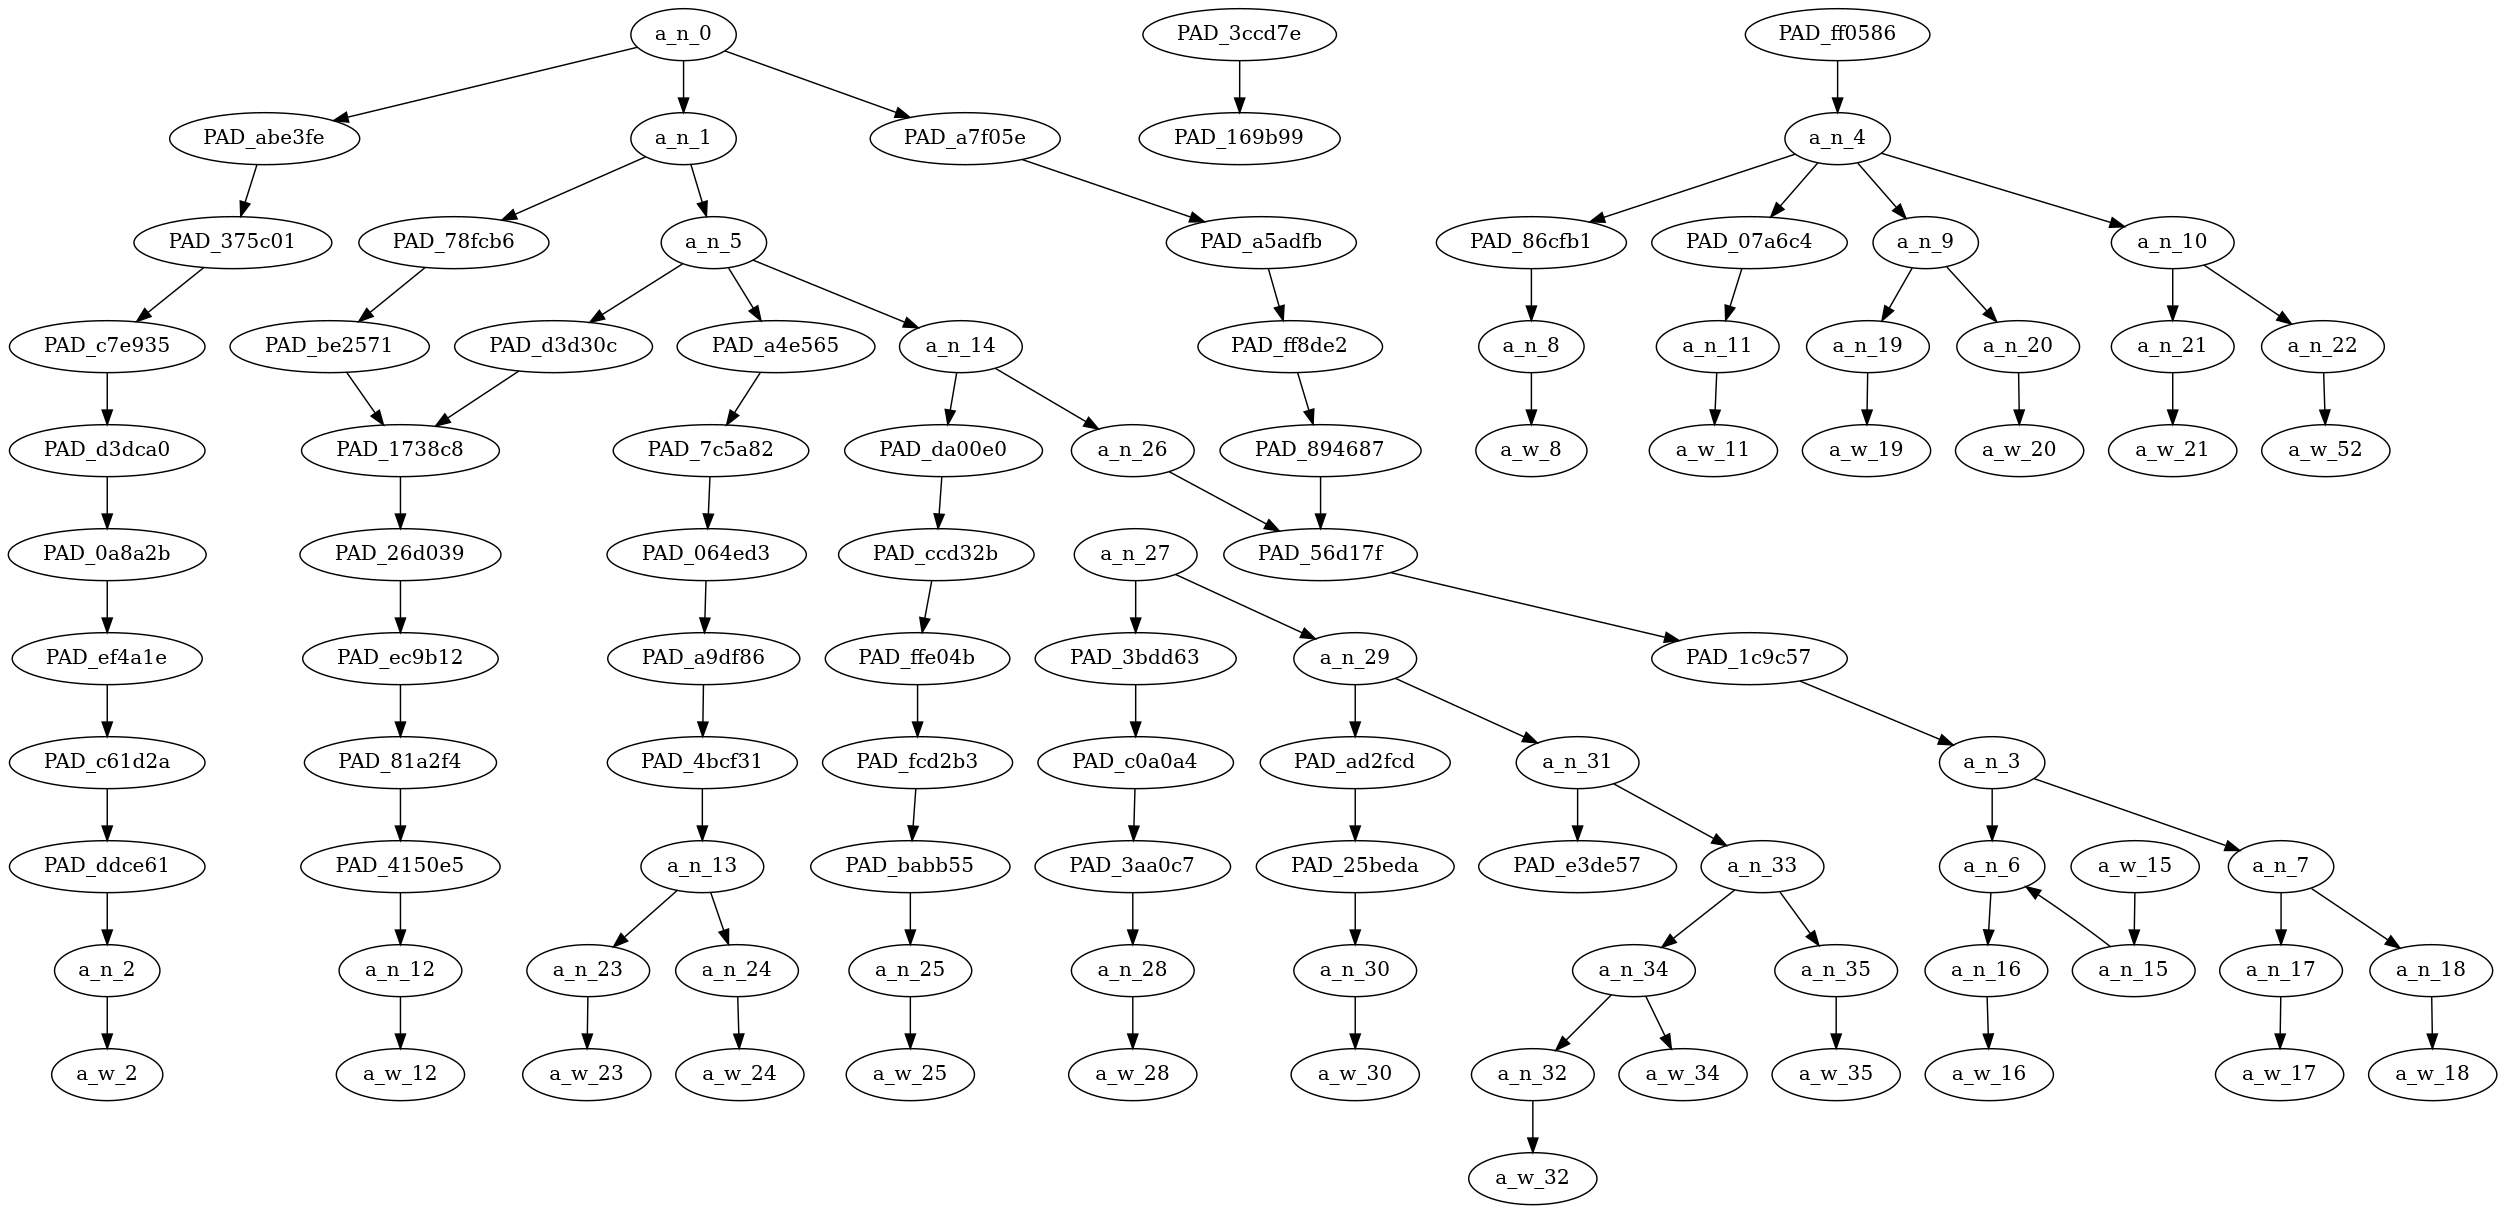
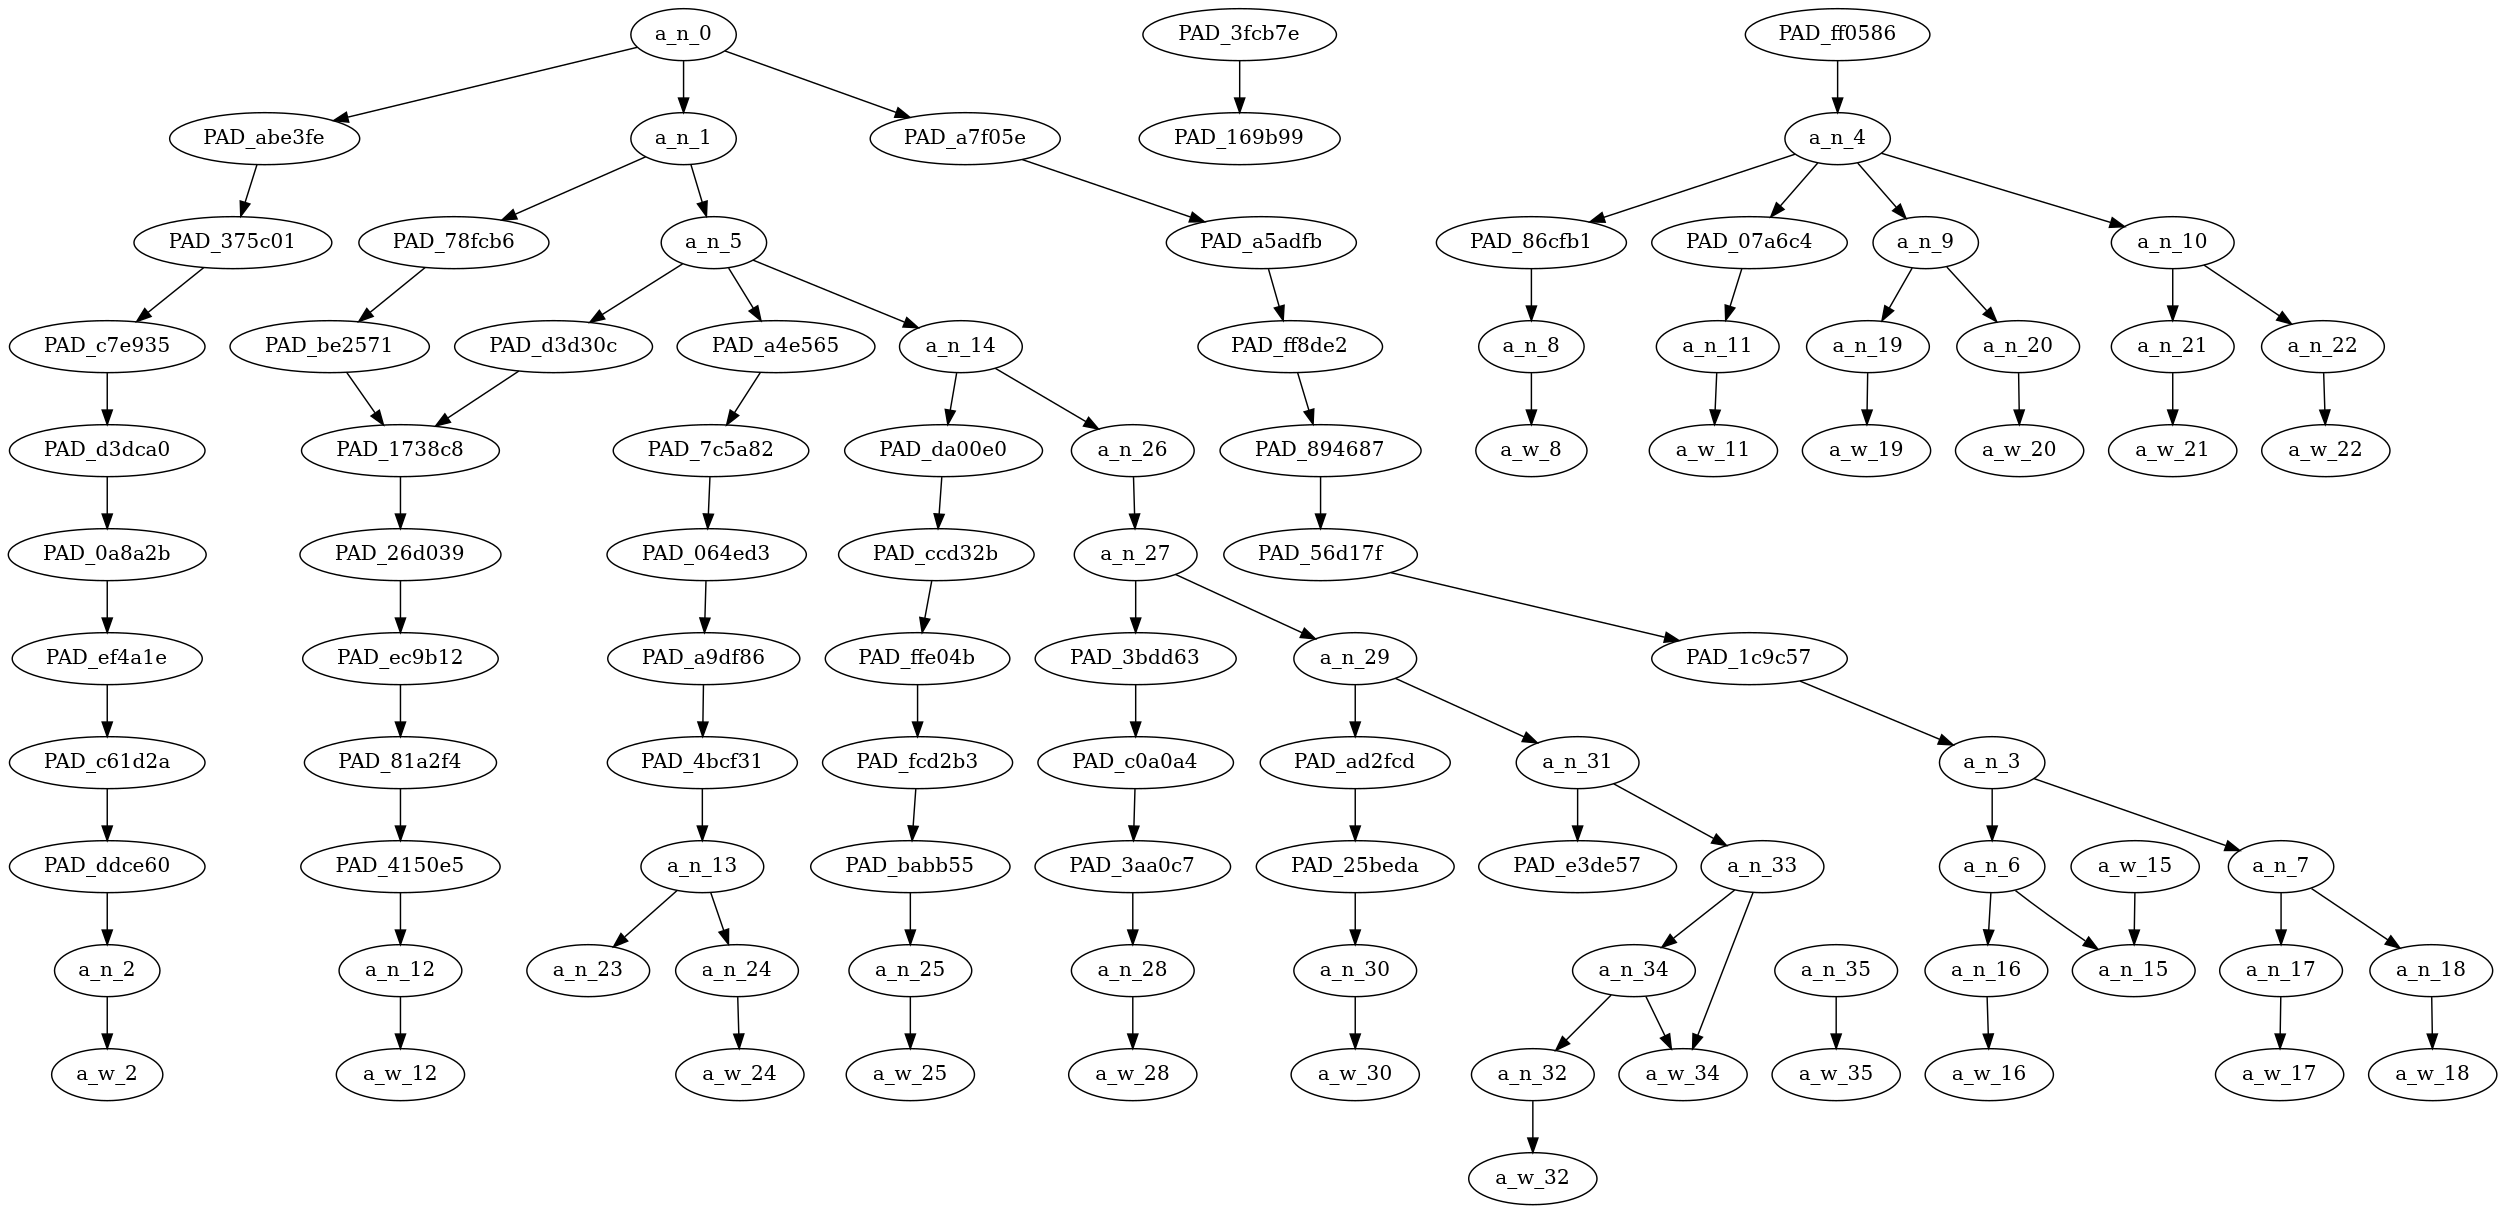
  strict digraph {
    node [div_dir=1 index=0 level=1 text_span="[15]" value=0.02936912]
    a_n_0 [level=10 text_span="[0, 1, 2, 3, 4, 5, 6, 7, 8, 9, 10, 11, 12, 13, 14, 15, 16, 17, 18, 19]" value=1.00000000]
    PAD_abe3fe [index=1 level=9]
    a_n_1 [level=9 text_span="[0, 1, 2, 3, 4, 5, 6, 7, 8, 9, 10, 11, 12, 13, 14]" value=0.84061711]
    PAD_a7f05e [div_dir=-1 index=2 level=9 text_span="[16, 17, 18, 19]" value=0.12901593]
    PAD_375c01 [index=2 level=8]
    PAD_78fcb6 [level=8 text_span="[0, 1, 2, 3, 4, 5]" value=0.47947733]
    a_n_5 [index=1 level=8 text_span="[6, 7, 8, 9, 10, 11, 12, 13, 14]" value=0.35999321]
    PAD_a5adfb [div_dir=-1 index=3 level=8 text_span="[16, 17, 18, 19]" value=0.12901593]
    PAD_c7e935 [index=4 level=7]
    PAD_be2571 [level=7 text_span="[0, 1, 2, 3, 4, 5]" value=0.47947733]
    PAD_d3d30c [index=1 level=7 text_span="[6]" value=0.05514029]
    PAD_a4e565 [index=2 level=7 text_span="[7, 8]" value=0.13303380]
    a_n_14 [index=3 level=7 text_span="[9, 10, 11, 12, 13, 14]" value=0.17146314]
    PAD_ff8de2 [div_dir=-1 index=5 level=7 text_span="[16, 17, 18, 19]" value=0.12901593]
    PAD_d3dca0 [index=5 level=6]
    PAD_0a8a2b [index=5 level=5]
    PAD_ef4a1e [index=6 level=4]
    PAD_c61d2a [index=7 level=3]
-   PAD_ddce60 [index=11 level=2 label=PAD_ddce61]
+   PAD_ddce60 [index=11 level=2]
    a_n_2 [index=15]
    a_w_2 [div_dir=0 index=15 level=0 value=and]
    PAD_1738c8 [index=1 level=6 text_span="[6]" value=0.05514029]
    PAD_7c5a82 [index=2 level=6 text_span="[7, 8]" value=0.13303380]
    PAD_da00e0 [index=3 level=6 text_span="[9]" value=0.02526999]
    a_n_26 [index=4 level=6 text_span="[10, 11, 12, 13, 14]" value=0.14610433]
-   PAD_3fcb7e [level=6 text_span="[0, 1, 2, 3, 4, 5]" value=0.47947733 label=PAD_3ccd7e]
+   PAD_3fcb7e [level=6 text_span="[0, 1, 2, 3, 4, 5]" value=0.47947733]
    PAD_169b99 [level=5 text_span="[0, 1, 2, 3, 4, 5]" value=0.47947733]
    PAD_ff0586 [level=4 text_span="[0, 1, 2, 3, 4, 5]" value=0.47947733]
    a_n_4 [level=3 text_span="[0, 1, 2, 3, 4, 5]" value=0.47947733]
    PAD_86cfb1 [level=2 text_span="[0]" value=0.03623512]
    PAD_07a6c4 [index=3 level=2 text_span="[5]" value=0.22407444]
    a_n_9 [index=1 level=2 text_span="[1, 2]" value=0.09455115]
    a_n_10 [index=2 level=2 text_span="[3, 4]" value=0.12323452]
    a_n_8 [text_span="[0]" value=0.03623512]
    a_n_11 [index=5 text_span="[5]" value=0.22407444]
    a_n_19 [index=1 text_span="[1]" value=0.04591951]
    a_n_20 [index=2 text_span="[2]" value=0.04824520]
    a_n_21 [index=3 text_span="[3]" value=0.04986668]
    a_n_22 [div_dir=-1 index=4 text_span="[4]" value=0.07315080]
    a_w_8 [div_dir=0 level=0 text_span="[0]" value=a]
    a_w_11 [div_dir=0 index=5 level=0 text_span="[5]" value=nigger]
    a_w_19 [div_dir=0 index=1 level=0 text_span="[1]" value=mentally]
    a_w_20 [div_dir=0 index=2 level=0 text_span="[2]" value=ill]
    a_w_21 [div_dir=0 index=3 level=0 text_span="[3]" value=low]
-   a_w_22 [div_dir=0 index=4 level=0 text_span="[4]" value=iq label=a_w_52]
+   a_w_22 [div_dir=0 index=4 level=0 text_span="[4]" value=iq]
    PAD_26d039 [index=1 level=5 text_span="[6]" value=0.05514029]
    PAD_064ed3 [index=2 level=5 text_span="[7, 8]" value=0.13303380]
    PAD_ccd32b [index=3 level=5 text_span="[9]" value=0.02526999]
    a_n_27 [index=4 level=5 text_span="[10, 11, 12, 13, 14]" value=0.14605251]
    PAD_ec9b12 [index=1 level=4 text_span="[6]" value=0.05514029]
    PAD_81a2f4 [index=1 level=3 text_span="[6]" value=0.05514029]
    PAD_4150e5 [index=4 level=2 text_span="[6]" value=0.05514029]
    a_n_12 [index=6 text_span="[6]" value=0.05514029]
    a_w_12 [div_dir=0 index=6 level=0 text_span="[6]" value=goes]
    PAD_a9df86 [index=2 level=4 text_span="[7, 8]" value=0.13303380]
    PAD_4bcf31 [index=2 level=3 text_span="[7, 8]" value=0.13303380]
    a_n_13 [index=5 level=2 text_span="[7, 8]" value=0.13303380]
    a_n_23 [index=7 text_span="[7]" value=0.03302707]
    a_n_24 [index=8 text_span="[8]" value=0.09965126]
-   a_w_23 [div_dir=0 index=7 level=0 text_span="[7]" value=full]
    a_w_24 [div_dir=0 index=8 level=0 text_span="[8]" value=retard]
    PAD_ffe04b [index=3 level=4 text_span="[9]" value=0.02526999]
    PAD_3bdd63 [div_dir=-1 index=4 level=4 text_span="[10]" value=0.02488698]
    a_n_29 [index=5 level=4 text_span="[11, 12, 13, 14]" value=0.12111371]
    PAD_fcd2b3 [index=3 level=3 text_span="[9]" value=0.02526999]
    PAD_babb55 [index=6 level=2 text_span="[9]" value=0.02526999]
    a_n_25 [index=9 text_span="[9]" value=0.02526999]
    a_w_25 [div_dir=0 index=9 level=0 text_span="[9]" value=after]
    PAD_c0a0a4 [div_dir=-1 index=4 level=3 text_span="[10]" value=0.02488698]
    PAD_ad2fcd [index=5 level=3 text_span="[11]" value=0.02827040]
    a_n_31 [index=6 level=3 text_span="[12, 13, 14]" value=0.09278234]
    PAD_3aa0c7 [div_dir=-1 index=7 level=2 text_span="[10]" value=0.02488698]
    PAD_25beda [index=8 level=2 text_span="[11]" value=0.02827040]
    PAD_e3de57 [index=9 level=2 text_span="[12]" value=0.02555891]
    a_n_33 [index=10 level=2 text_span="[13, 14]" value=0.06718537]
    a_n_28 [div_dir=-1 index=10 text_span="[10]" value=0.02488698]
    a_w_28 [div_dir=0 index=10 level=0 text_span="[10]" value=being]
    a_n_30 [index=11 text_span="[11]" value=0.02827040]
    a_n_34 [index=13 text_span="[13]" value=0.02691164]
    a_n_35 [div_dir=-1 index=14 text_span="[14]" value=0.04025491]
    a_w_30 [div_dir=0 index=11 level=0 text_span="[11]" value=out]
    a_n_32 [index=12 text_span="[12]" value=0.02555891]
    a_w_32 [div_dir=0 index=12 level=0 text_span="[12]" value=on]
    a_w_34 [div_dir=0 index=13 level=0 text_span="[13]" value=a1]
    a_w_35 [div_dir=0 index=14 level=0 text_span="[14]" value=pedestal]
    PAD_894687 [div_dir=-1 index=6 level=6 text_span="[16, 17, 18, 19]" value=0.12901593]
    PAD_56d17f [div_dir=-1 index=6 level=5 text_span="[16, 17, 18, 19]" value=0.12901593]
    PAD_1c9c57 [div_dir=-1 index=7 level=4 text_span="[16, 17, 18, 19]" value=0.12901593]
    a_n_3 [div_dir=-1 index=8 level=3 text_span="[16, 17, 18, 19]" value=0.12901593]
    a_n_6 [index=12 level=2 text_span="[16, 17]" value=0.05998172]
    a_n_7 [div_dir=-1 index=13 level=2 text_span="[18, 19]" value=0.06896320]
    a_n_15 [div_dir=-1 index=16 text_span="[16]" value=0.02734048]
    a_n_16 [index=17 text_span="[17]" value=0.03258990]
    a_n_17 [div_dir=-1 index=18 text_span="[18]" value=0.03155046]
    a_n_18 [div_dir=-1 index=19 text_span="[19]" value=0.03725312]
    a_w_16 [div_dir=0 index=17 level=0 text_span="[17]" value=world]
    a_w_17 [div_dir=0 index=18 level=0 text_span="[18]" value=is]
    a_w_18 [div_dir=0 index=19 level=0 text_span="[19]" value=shocked]
    a_w_15 [div_dir=0 index=16 level=0 text_span="[16]" value=the]
    a_n_0 -> PAD_abe3fe
    a_n_0 -> a_n_1
    a_n_0 -> PAD_a7f05e
    PAD_abe3fe -> PAD_375c01
    a_n_1 -> PAD_78fcb6
    a_n_1 -> a_n_5
    PAD_a7f05e -> PAD_a5adfb
    PAD_375c01 -> PAD_c7e935
    PAD_78fcb6 -> PAD_be2571
    a_n_5 -> PAD_d3d30c
    a_n_5 -> PAD_a4e565
    a_n_5 -> a_n_14
    PAD_a5adfb -> PAD_ff8de2
    PAD_c7e935 -> PAD_d3dca0
    PAD_be2571 -> PAD_1738c8
    PAD_d3d30c -> PAD_1738c8
    PAD_a4e565 -> PAD_7c5a82
    a_n_14 -> PAD_da00e0
    a_n_14 -> a_n_26
    PAD_ff8de2 -> PAD_894687
    PAD_d3dca0 -> PAD_0a8a2b
    PAD_0a8a2b -> PAD_ef4a1e
    PAD_ef4a1e -> PAD_c61d2a
    PAD_c61d2a -> PAD_ddce60
    PAD_ddce60 -> a_n_2
    a_n_2 -> a_w_2
    PAD_1738c8 -> PAD_26d039
    PAD_7c5a82 -> PAD_064ed3
    PAD_da00e0 -> PAD_ccd32b
-   a_n_26 -> PAD_56d17f
+   a_n_26 -> a_n_27
    PAD_3fcb7e -> PAD_169b99
    PAD_ff0586 -> a_n_4
    a_n_4 -> PAD_86cfb1
    a_n_4 -> PAD_07a6c4
    a_n_4 -> a_n_9
    a_n_4 -> a_n_10
    PAD_86cfb1 -> a_n_8
    PAD_07a6c4 -> a_n_11
    a_n_9 -> a_n_19
    a_n_9 -> a_n_20
    a_n_10 -> a_n_21
    a_n_10 -> a_n_22
    a_n_8 -> a_w_8
    a_n_11 -> a_w_11
    a_n_19 -> a_w_19
    a_n_20 -> a_w_20
    a_n_21 -> a_w_21
    a_n_22 -> a_w_22
    PAD_26d039 -> PAD_ec9b12
    PAD_064ed3 -> PAD_a9df86
    PAD_ccd32b -> PAD_ffe04b
    a_n_27 -> PAD_3bdd63
    a_n_27 -> a_n_29
    PAD_ec9b12 -> PAD_81a2f4
    PAD_81a2f4 -> PAD_4150e5
    PAD_4150e5 -> a_n_12
    a_n_12 -> a_w_12
    PAD_a9df86 -> PAD_4bcf31
    PAD_4bcf31 -> a_n_13
    a_n_13 -> a_n_23
    a_n_13 -> a_n_24
-   a_n_23 -> a_w_23
    a_n_24 -> a_w_24
    PAD_ffe04b -> PAD_fcd2b3
    PAD_3bdd63 -> PAD_c0a0a4
    a_n_29 -> PAD_ad2fcd
    a_n_29 -> a_n_31
    PAD_fcd2b3 -> PAD_babb55
    PAD_babb55 -> a_n_25
    a_n_25 -> a_w_25
    PAD_c0a0a4 -> PAD_3aa0c7
    PAD_ad2fcd -> PAD_25beda
    a_n_31 -> PAD_e3de57
    a_n_31 -> a_n_33
    PAD_3aa0c7 -> a_n_28
    PAD_25beda -> a_n_30
    a_n_33 -> a_n_34
-   a_n_33 -> a_n_35
+   a_n_33 -> a_w_34
    a_n_28 -> a_w_28
    a_n_30 -> a_w_30
    a_n_34 -> a_n_32
    a_n_34 -> a_w_34
    a_n_35 -> a_w_35
    a_n_32 -> a_w_32
    PAD_894687 -> PAD_56d17f
    PAD_56d17f -> PAD_1c9c57
    PAD_1c9c57 -> a_n_3
    a_n_3 -> a_n_6
    a_n_3 -> a_n_7
-   a_n_15 -> a_n_6
+   a_n_6 -> a_n_15
    a_n_6 -> a_n_16
    a_n_7 -> a_n_17
    a_n_7 -> a_n_18
    a_n_16 -> a_w_16
    a_n_17 -> a_w_17
    a_n_18 -> a_w_18
    a_w_15 -> a_n_15
  }
